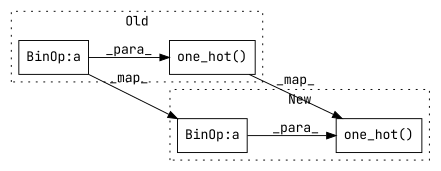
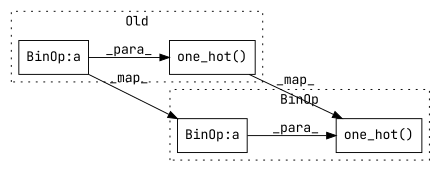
  digraph {
    rankdir=LR
    fontname="JetBrains Mono"
    node [a=75 l="10,1" shape=box fontname="JetBrains Mono"]
    edge [fontname="JetBrains Mono"]
    n1 [label="one_hot()" s="2477,2527"]
    n2 [a=82 l=3 label="BinOp:a" s=2523]
    n3 [label="one_hot()" s="2553,2603"]
    n4 [a=82 l=3 label="BinOp:a" s=2599]
    subgraph cluster_1 {
      label=Old
      style=dotted
      n1
      n2
    }
    subgraph cluster_2 {
-     label=New
+     label=BinOp
      style=dotted
      n3
      n4
    }
    n1 -> n3 [label=_map_]
    n2 -> n1 [label=_para_]
    n2 -> n4 [label=_map_]
    n4 -> n3 [label=_para_]
  }
